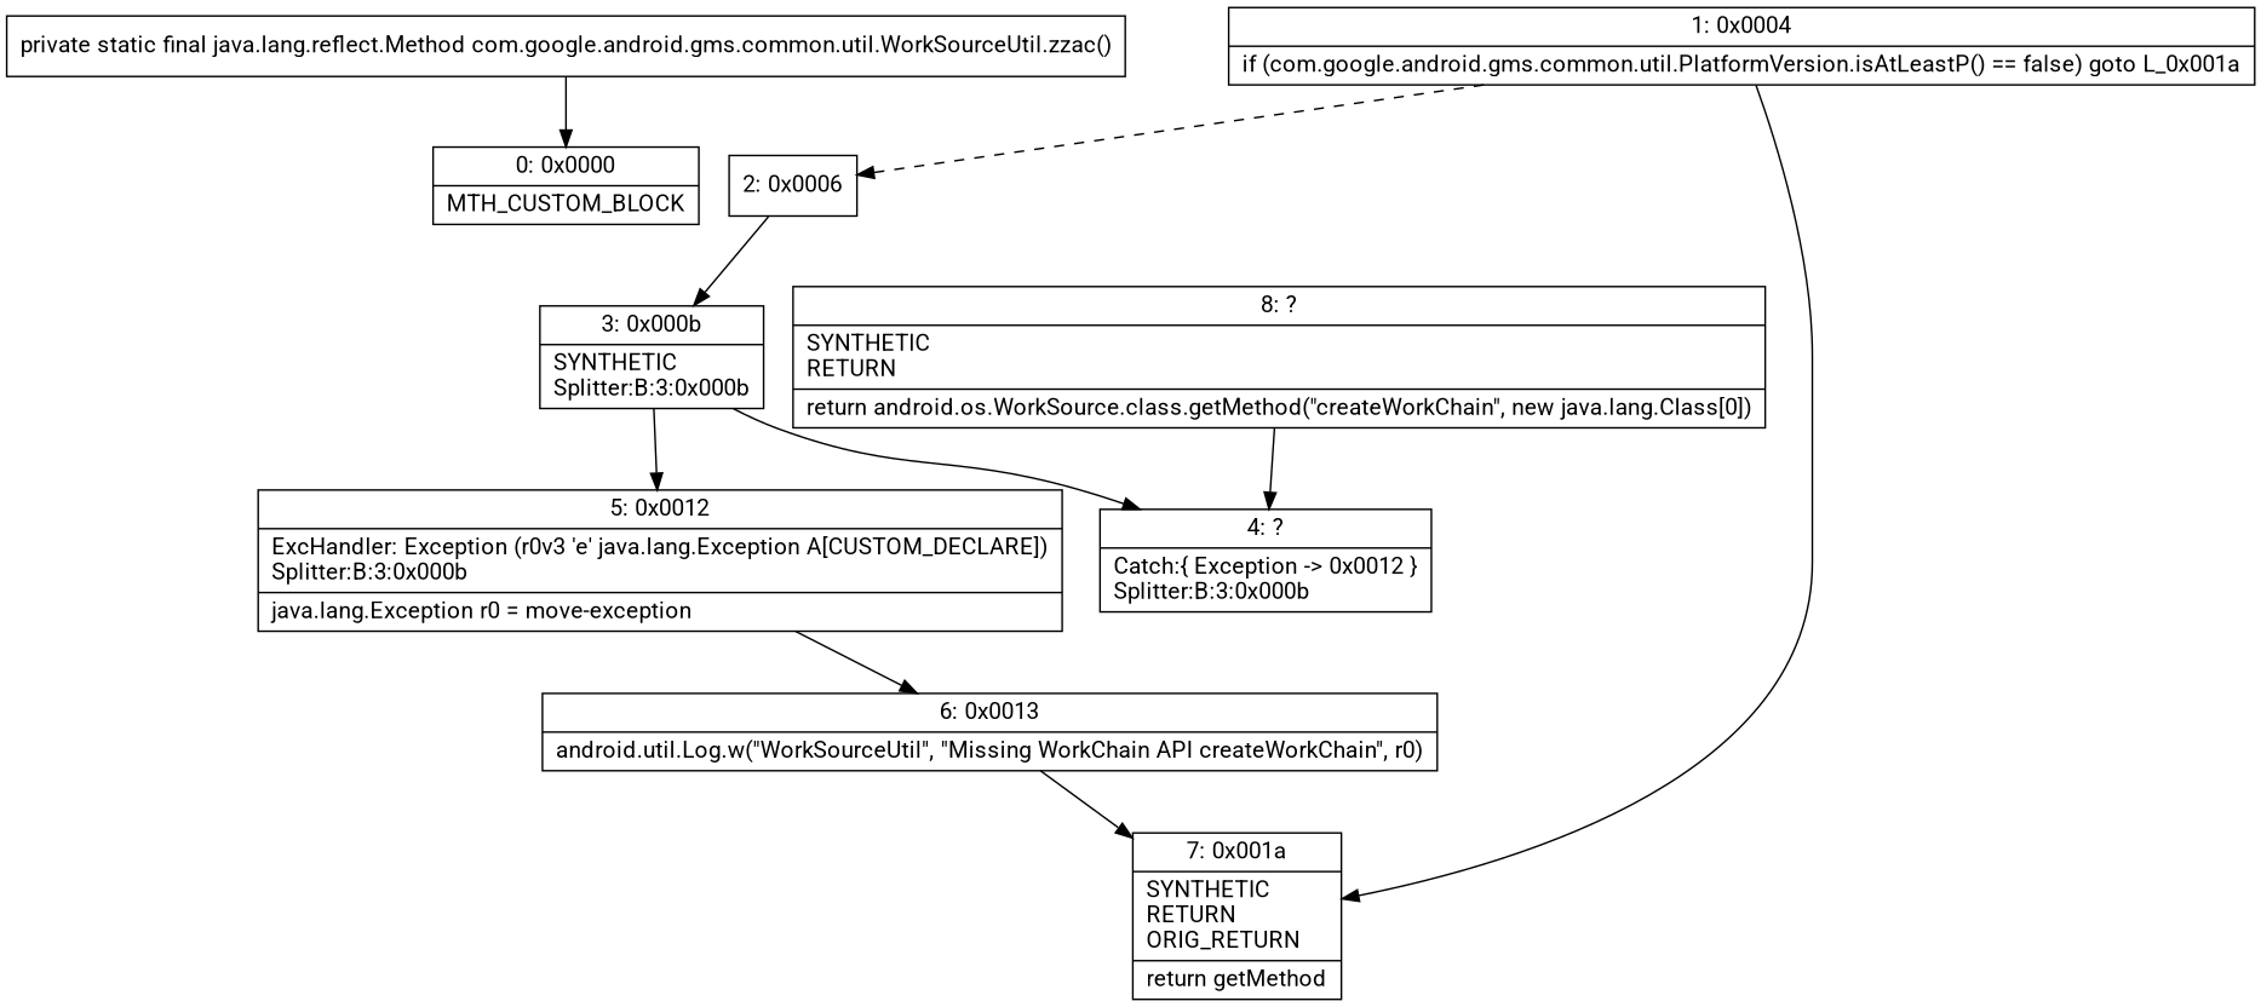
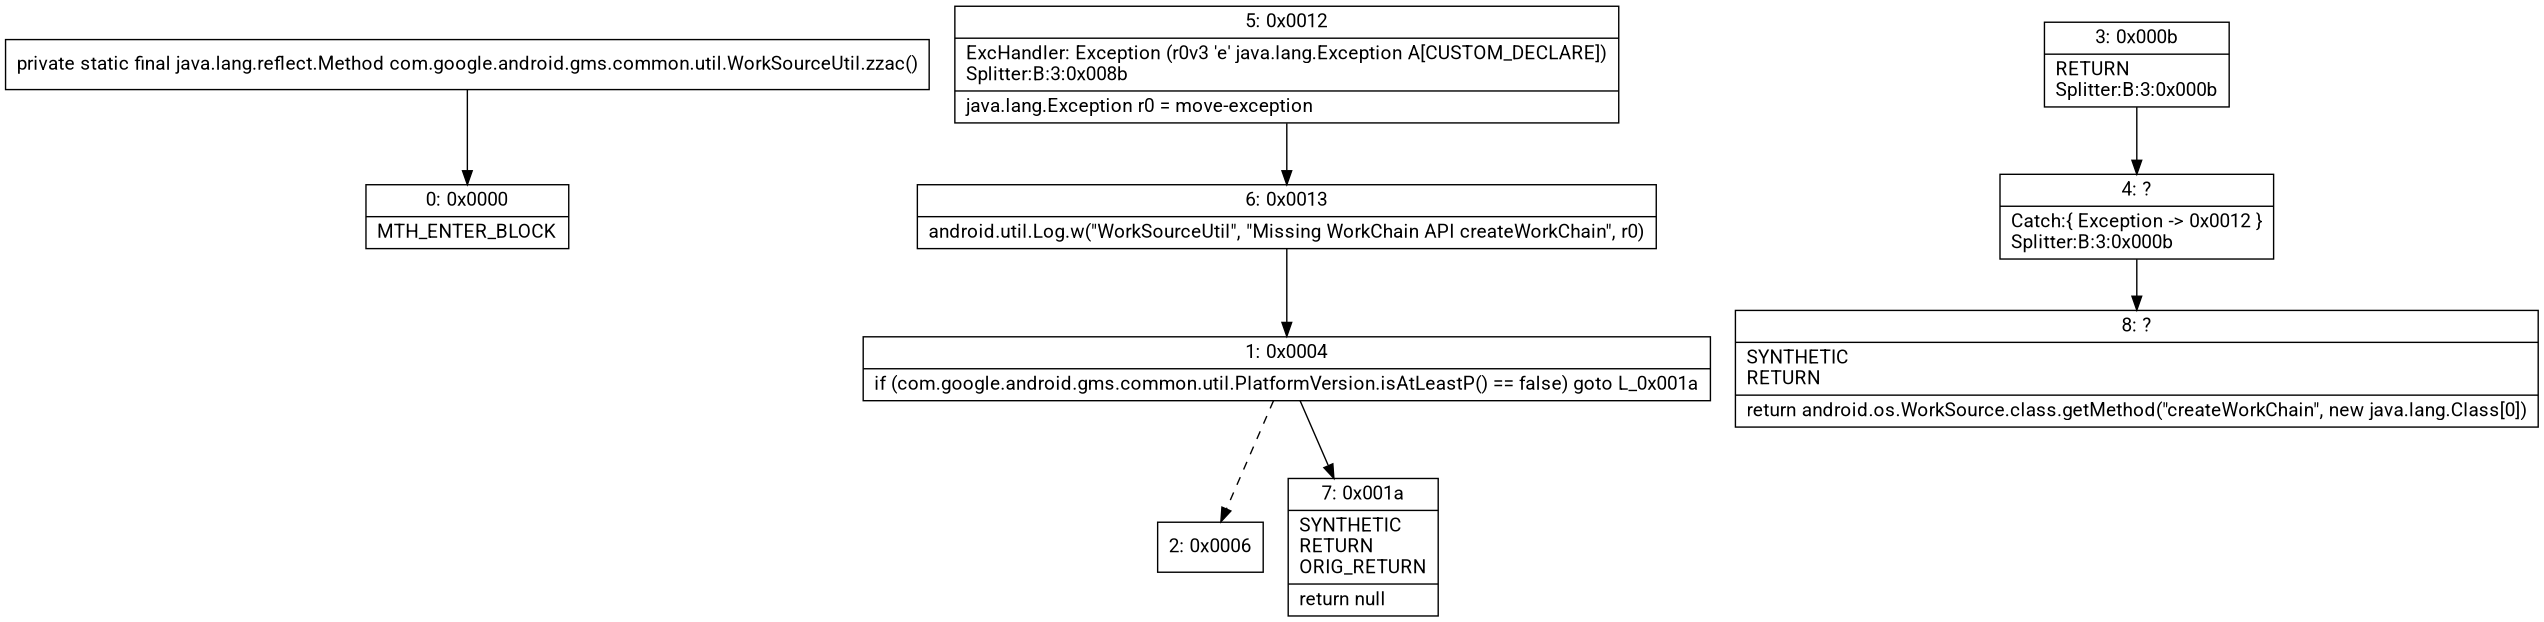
  digraph {
    fontname=Roboto
    node [fontname=Roboto shape=record]
    edge [fontname=Roboto]
-   n1 [label="{0\:\ 0x0000|MTH_CUSTOM_BLOCK\l}"]
+   n1 [label="{0\:\ 0x0000|MTH_ENTER_BLOCK\l}"]
    n2 [label="{1\:\ 0x0004|if (com.google.android.gms.common.util.PlatformVersion.isAtLeastP() == false) goto L_0x001a\l}"]
    n3 [label="{2\:\ 0x0006}"]
-   n4 [label="{7\:\ 0x001a|SYNTHETIC\lRETURN\lORIG_RETURN\l|return getMethod\l}"]
-   n5 [label="{3\:\ 0x000b|SYNTHETIC\lSplitter:B:3:0x000b\l}"]
+   n4 [label="{7\:\ 0x001a|SYNTHETIC\lRETURN\lORIG_RETURN\l|return null\l}"]
+   n5 [label="{3\:\ 0x000b|RETURN\lSplitter:B:3:0x000b\l}"]
    n6 [label="{4\:\ ?|Catch:\{ Exception \-\> 0x0012 \}\lSplitter:B:3:0x000b\l}"]
-   n7 [label="{5\:\ 0x0012|ExcHandler: Exception (r0v3 'e' java.lang.Exception A[CUSTOM_DECLARE])\lSplitter:B:3:0x000b\l|java.lang.Exception r0 = move\-exception\l}"]
+   n7 [label="{5\:\ 0x0012|ExcHandler: Exception (r0v3 'e' java.lang.Exception A[CUSTOM_DECLARE])\lSplitter:B:3:0x008b\l|java.lang.Exception r0 = move\-exception\l}"]
    n8 [label="{8\:\ ?|SYNTHETIC\lRETURN\l|return android.os.WorkSource.class.getMethod(\"createWorkChain\", new java.lang.Class[0])\l}"]
    n9 [label="{6\:\ 0x0013|android.util.Log.w(\"WorkSourceUtil\", \"Missing WorkChain API createWorkChain\", r0)\l}"]
    n10 [label="{private static final java.lang.reflect.Method com.google.android.gms.common.util.WorkSourceUtil.zzac() }"]
    n2 -> n3 [style=dashed]
    n2 -> n4
-   n3 -> n5
    n5 -> n6
-   n5 -> n7
-   n8 -> n6
+   n6 -> n8
    n7 -> n9
-   n9 -> n4
+   n9 -> n2
    n10 -> n1
  }
